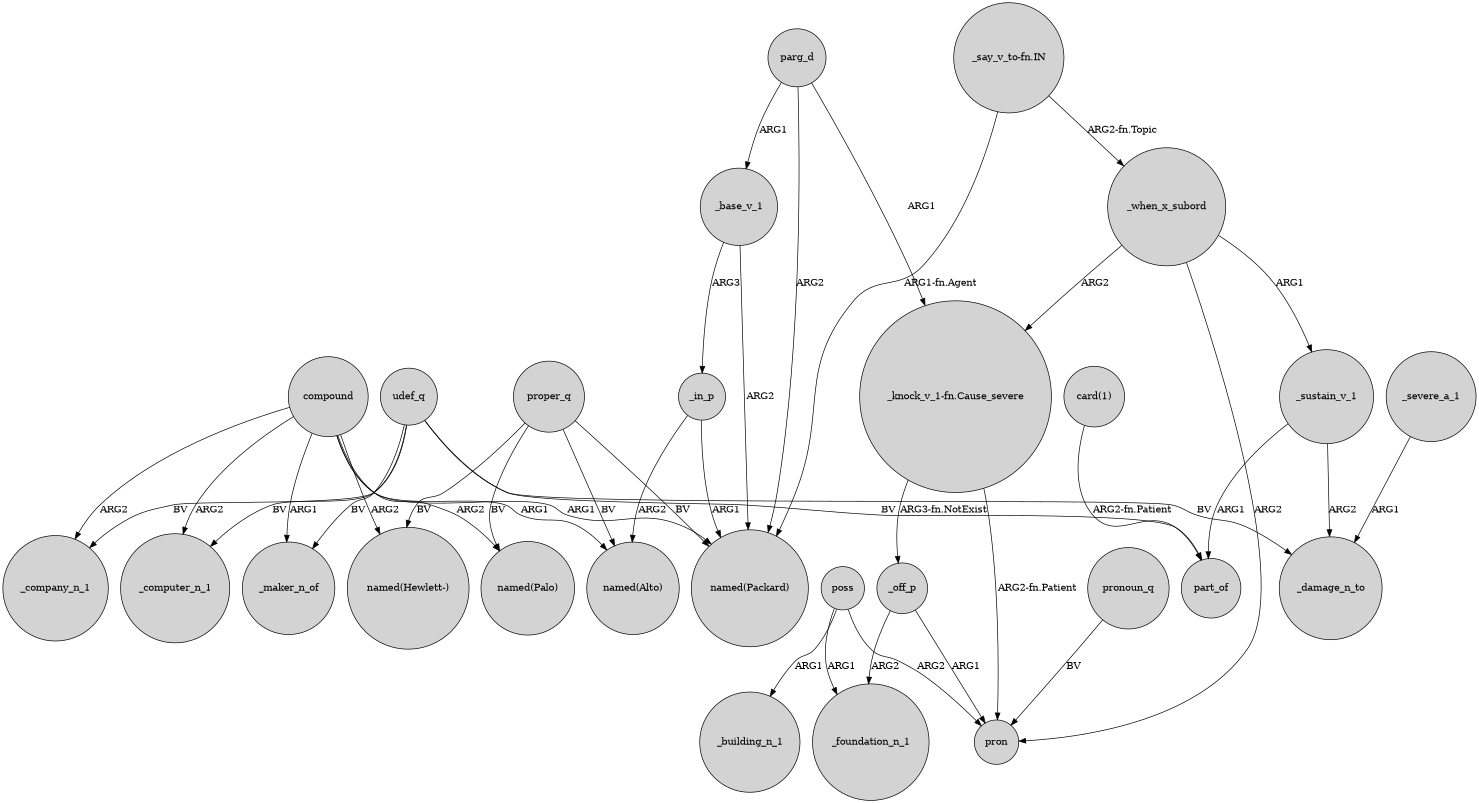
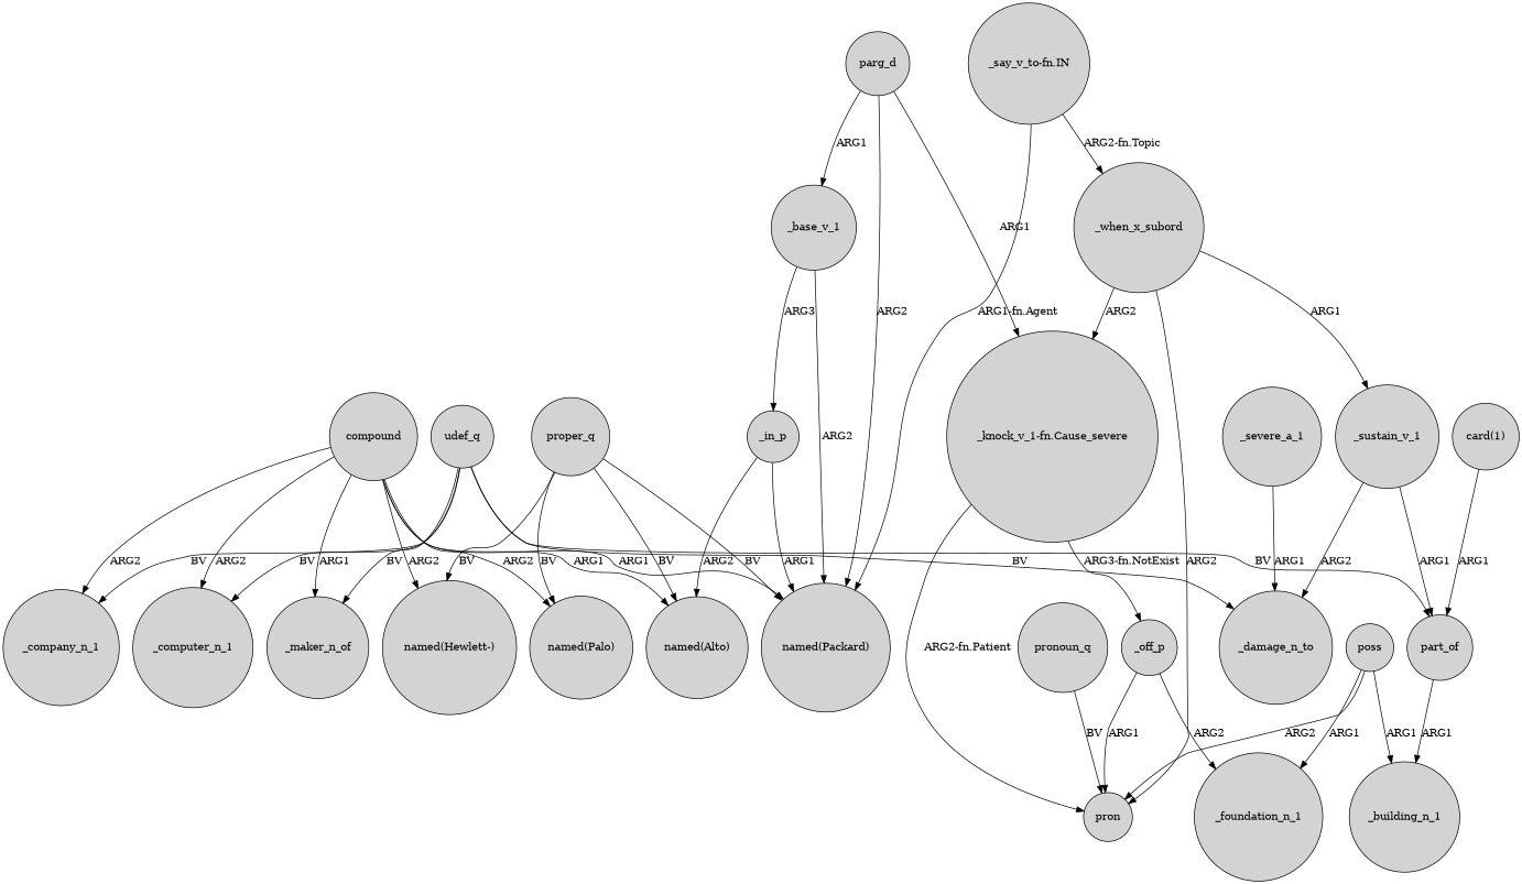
  digraph {
    node [shape=circle style=filled]
    udef_q
    _company_n_1
    _damage_n_to
    part_of
    _maker_n_of
    _computer_n_1
    _building_n_1
    _severe_a_1
    proper_q
    "named(Alto)"
    "named(Packard)"
    "named(Hewlett-)"
    "named(Palo)"
    compound
    poss
    pron
    _foundation_n_1
    _when_x_subord
    n19 [label="_knock_v_1-fn.Cause_severe"]
    _sustain_v_1
    _off_p
    parg_d
    _base_v_1
    _in_p
    pronoun_q
    "_say_v_to-fn.IN"
    "card(1)"
    udef_q -> _company_n_1 [label=BV]
    udef_q -> _damage_n_to [label=BV]
    udef_q -> part_of [label=BV]
    udef_q -> _maker_n_of [label=BV]
    udef_q -> _computer_n_1 [label=BV]
+   part_of -> _building_n_1 [label=ARG1]
    _severe_a_1 -> _damage_n_to [label=ARG1]
    proper_q -> "named(Alto)" [label=BV]
    proper_q -> "named(Packard)" [label=BV]
    proper_q -> "named(Hewlett-)" [label=BV]
    proper_q -> "named(Palo)" [label=BV]
    compound -> _company_n_1 [label=ARG2]
    compound -> _maker_n_of [label=ARG1]
    compound -> _computer_n_1 [label=ARG2]
    compound -> "named(Alto)" [label=ARG1]
    compound -> "named(Packard)" [label=ARG1]
    compound -> "named(Hewlett-)" [label=ARG2]
    compound -> "named(Palo)" [label=ARG2]
    poss -> _building_n_1 [label=ARG1]
    poss -> pron [label=ARG2]
    poss -> _foundation_n_1 [label=ARG1]
    _when_x_subord -> pron [label=ARG2]
    _when_x_subord -> n19 [label=ARG2]
    _when_x_subord -> _sustain_v_1 [label=ARG1]
    n19 -> pron [label="ARG2-fn.Patient"]
    n19 -> _off_p [label="ARG3-fn.NotExist"]
    _sustain_v_1 -> _damage_n_to [label=ARG2]
    _sustain_v_1 -> part_of [label=ARG1]
    _off_p -> pron [label=ARG1]
    _off_p -> _foundation_n_1 [label=ARG2]
    parg_d -> "named(Packard)" [label=ARG2]
    parg_d -> n19 [label=ARG1]
    parg_d -> _base_v_1 [label=ARG1]
    _base_v_1 -> "named(Packard)" [label=ARG2]
    _base_v_1 -> _in_p [label=ARG3]
    _in_p -> "named(Alto)" [label=ARG2]
    _in_p -> "named(Packard)" [label=ARG1]
    pronoun_q -> pron [label=BV]
    "_say_v_to-fn.IN" -> "named(Packard)" [label="ARG1-fn.Agent"]
    "_say_v_to-fn.IN" -> _when_x_subord [label="ARG2-fn.Topic"]
-   "card(1)" -> part_of [label="ARG2-fn.Patient"]
+   "card(1)" -> part_of [label=ARG1]
  }
